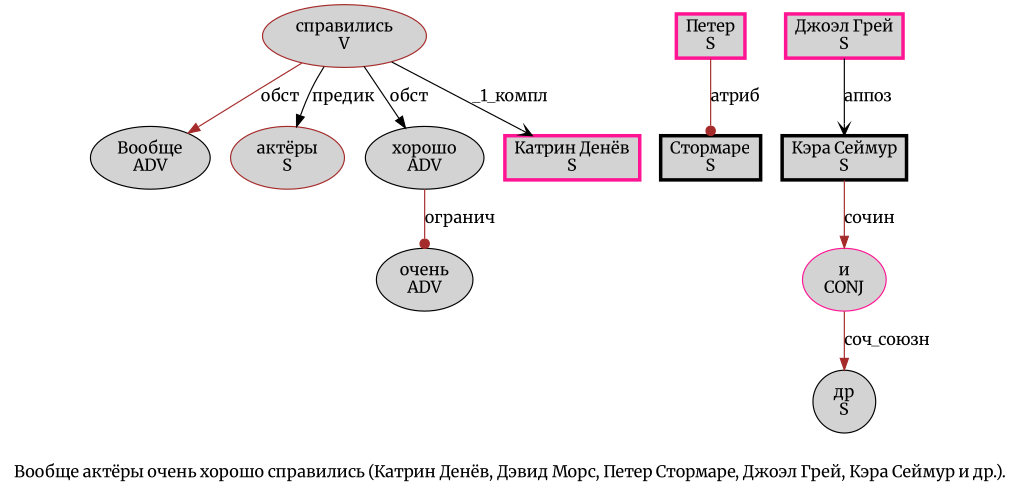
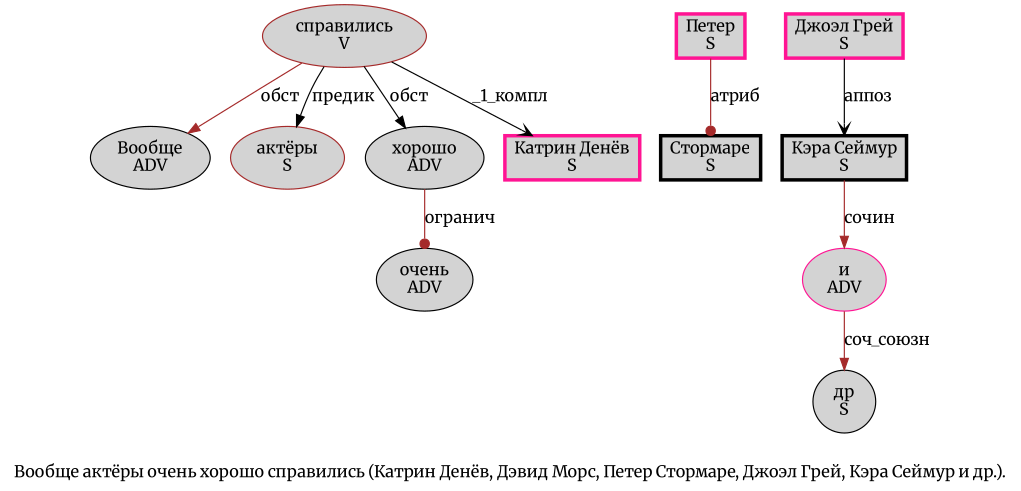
  digraph {
    fontname=Merriweather
    label="Вообще актёры очень хорошо справились (Катрин Денёв, Дэвид Морс, Петер Стормаре, Джоэл Грей, Кэра Сеймур и др.)."
    node [color=black fillcolor=lightgray fontname=Merriweather penwidth=1 shape=ellipse style=filled]
    edge [arrowhead=normal color=brown fontname=Merriweather]
    n1 [label="Вообще\nADV"]
    n2 [color=brown label="актёры\nS"]
    n3 [label="очень\nADV"]
    n4 [label="хорошо\nADV"]
    n5 [color=brown label="справились\nV"]
    n6 [color=deeppink label="Катрин Денёв\nS" penwidth=3 shape=box]
    n7 [color=deeppink label="Петер\nS" penwidth=3 shape=box]
    n8 [label="Стормаре\nS" penwidth=3 shape=box]
    n9 [color=deeppink label="Джоэл Грей\nS" penwidth=3 shape=box]
    n10 [label="Кэра Сеймур\nS" penwidth=3 shape=box]
-   n11 [color=deeppink label="и\nCONJ"]
+   n11 [color=deeppink label="и\nADV"]
    n12 [label="др\nS"]
    n4 -> n3 [arrowhead=dot label="огранич"]
    n5 -> n1 [label="обст"]
    n5 -> n2 [color=black label="предик"]
    n5 -> n4 [color=black label="обст"]
    n5 -> n6 [arrowhead=vee color=black label="_1_компл"]
    n7 -> n8 [arrowhead=dot label="атриб"]
    n9 -> n10 [arrowhead=vee color=black label="аппоз"]
    n10 -> n11 [label="сочин"]
    n11 -> n12 [label="соч_союзн"]
  }
